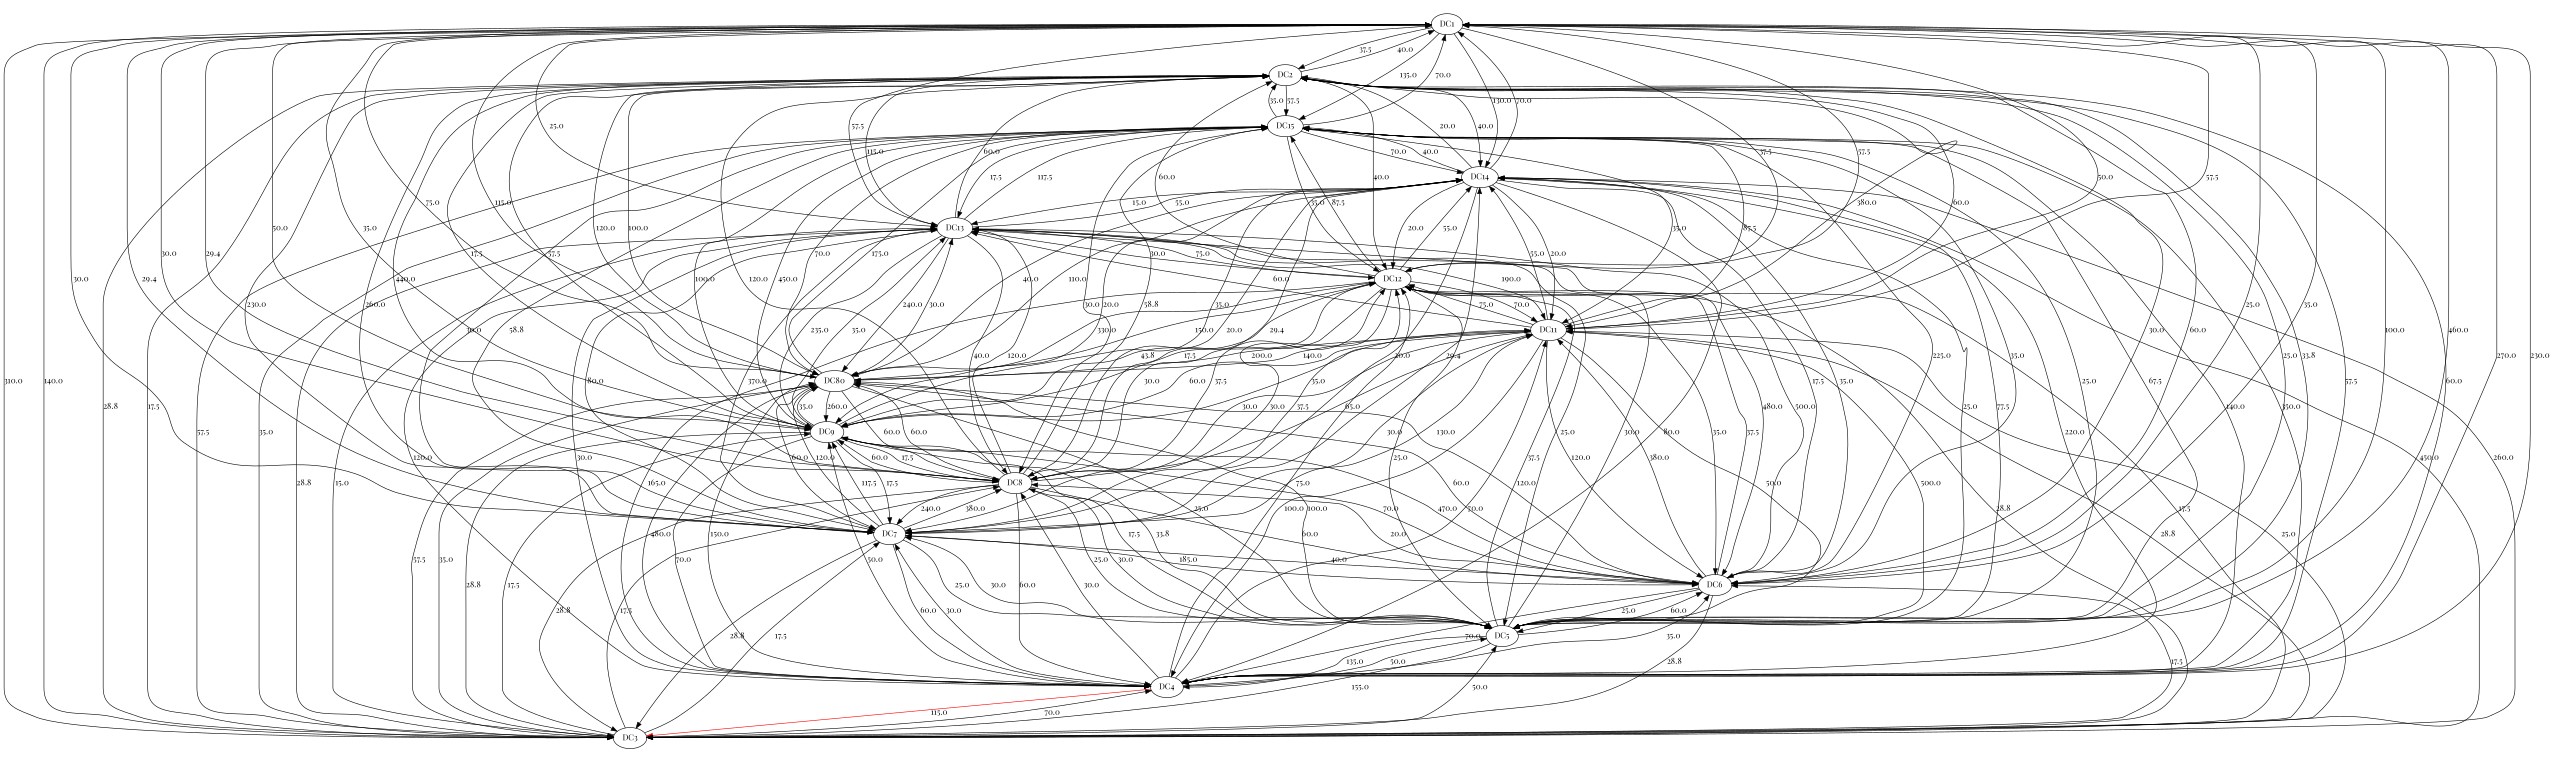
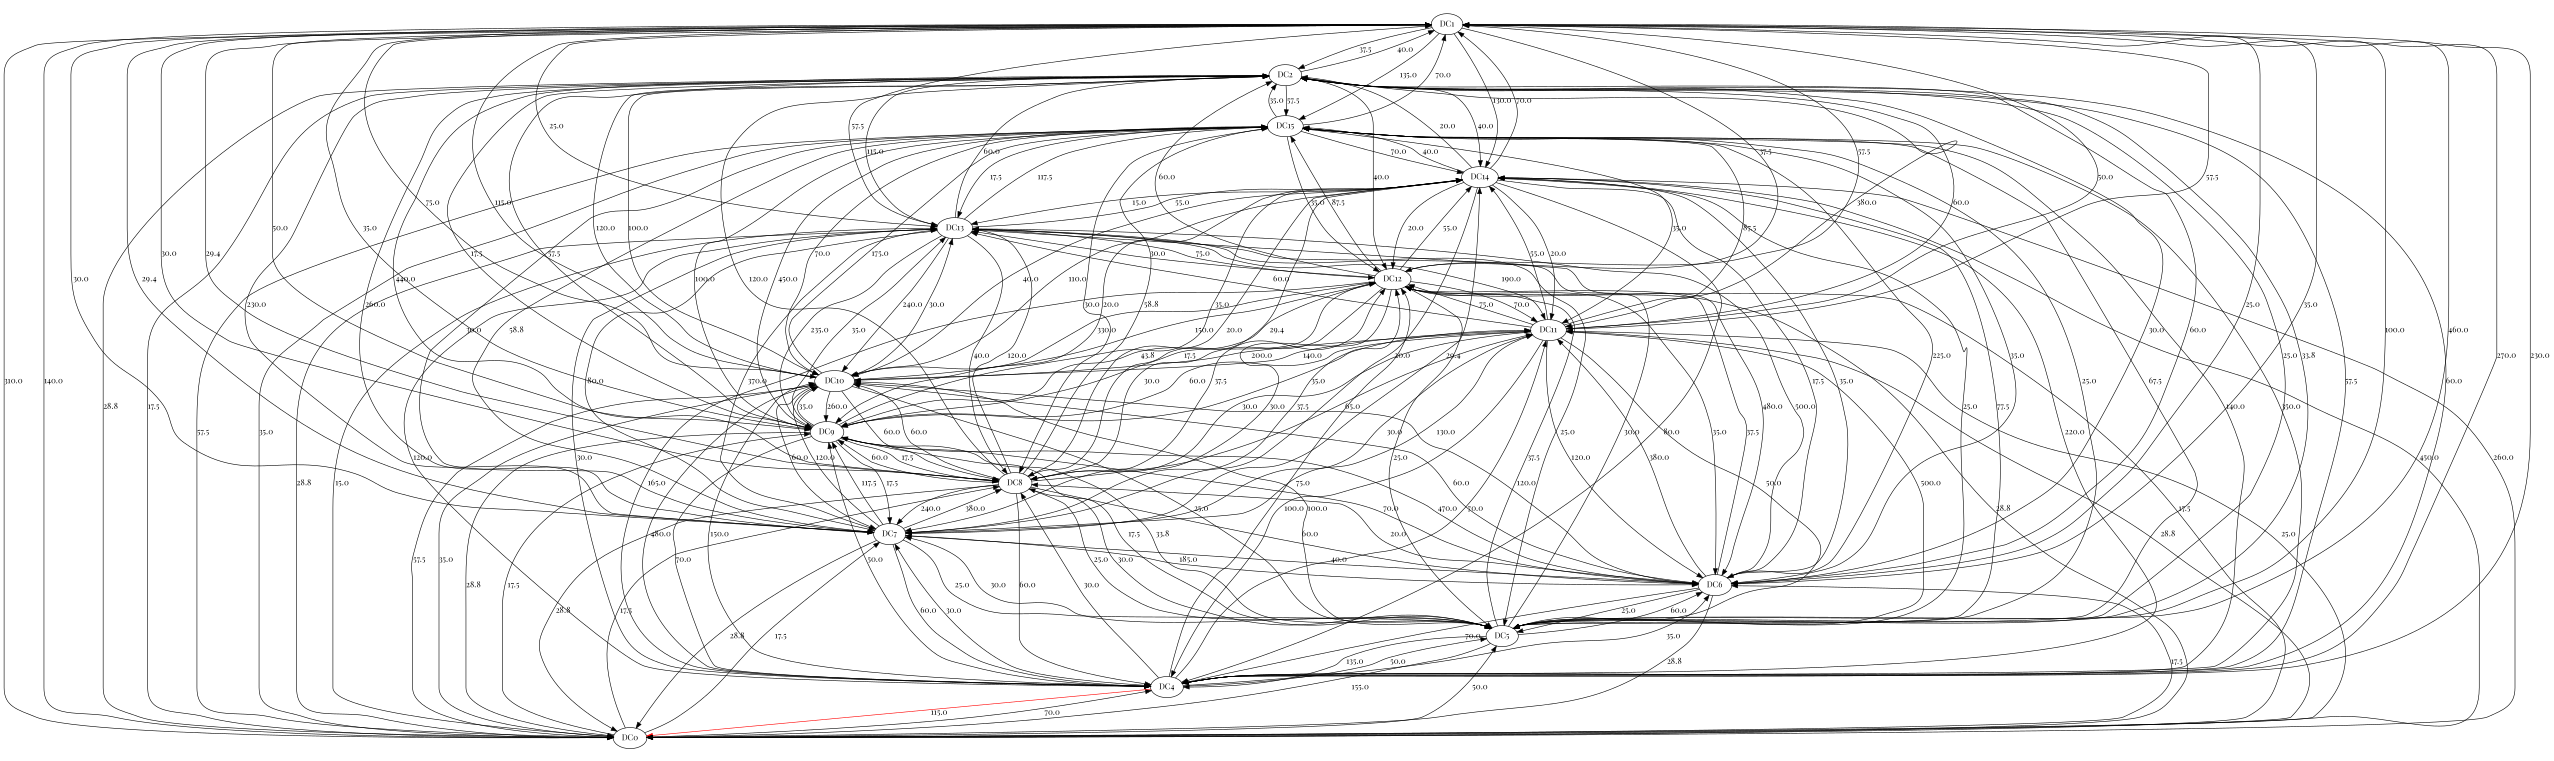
  digraph {
    fontname="Playfair Display"
    node [fontname="Playfair Display"]
    edge [color=black fontname="Playfair Display"]
    DC1
    DC2
-   DC3
+   DC3 [label=DC0]
    DC4
    DC5
    DC6
    DC7
    DC8
    DC9
-   DC10 [label=DC80]
+   DC10
    DC11
    DC12
    DC13
    DC14
    DC15
    DC1 -> DC2 [label=37.5]
    DC1 -> DC3 [label=310.0]
    DC1 -> DC4 [label=270.0]
    DC1 -> DC5 [label=100.0]
    DC1 -> DC6 [label=25.0]
    DC1 -> DC7 [label=30.0]
    DC1 -> DC8 [label=30.0]
    DC1 -> DC9 [label=50.0]
    DC1 -> DC10 [label=75.0]
    DC1 -> DC11 [label=50.0]
    DC1 -> DC12 [label=37.5]
    DC1 -> DC13 [label=25.0]
    DC1 -> DC14 [label=130.0]
    DC1 -> DC15 [label=135.0]
    DC2 -> DC1 [label=40.0]
    DC2 -> DC3 [label=28.8]
    DC2 -> DC4 [label=57.5]
    DC2 -> DC5 [label=25.0]
    DC2 -> DC6 [label=60.0]
    DC2 -> DC7 [label=230.0]
    DC2 -> DC8 [label=440.0]
    DC2 -> DC9 [label=57.5]
    DC2 -> DC10 [label=100.0]
    DC2 -> DC11 [label=380.0]
    DC2 -> DC12 [label=40.0]
    DC2 -> DC13 [label=115.0]
    DC2 -> DC14 [label=40.0]
    DC2 -> DC15 [label=57.5]
    DC3 -> DC1 [label=140.0]
    DC3 -> DC2 [label=17.5]
    DC3 -> DC4 [label=70.0]
    DC3 -> DC5 [label=50.0]
    DC3 -> DC6 [label=17.5]
    DC3 -> DC7 [label=17.5]
    DC3 -> DC8 [label=17.5]
    DC3 -> DC9 [label=17.5]
    DC3 -> DC10 [label=35.0]
    DC3 -> DC11 [label=25.0]
    DC3 -> DC12 [label=17.5]
    DC3 -> DC13 [label=15.0]
    DC3 -> DC14 [label=260.0]
    DC3 -> DC15 [label=35.0]
    DC4 -> DC1 [label=230.0]
    DC4 -> DC2 [label=60.0]
    DC4 -> DC3 [color=red label=115.0]
    DC4 -> DC5 [label=50.0]
    DC4 -> DC6 [label=35.0]
    DC4 -> DC7 [label=30.0]
    DC4 -> DC8 [label=30.0]
    DC4 -> DC9 [label=50.0]
    DC4 -> DC10 [label=150.0]
    DC4 -> DC11 [label=70.0]
    DC4 -> DC12 [label=75.0]
    DC4 -> DC13 [label=30.0]
    DC4 -> DC14 [label=220.0]
    DC4 -> DC15 [label=350.0]
    DC5 -> DC1 [label=460.0]
    DC5 -> DC2 [label=33.8]
    DC5 -> DC3 [label=155.0]
    DC5 -> DC4 [label=135.0]
    DC5 -> DC6 [label=60.0]
    DC5 -> DC7 [label=30.0]
    DC5 -> DC8 [label=30.0]
    DC5 -> DC9 [label=33.8]
    DC5 -> DC10 [label=100.0]
    DC5 -> DC11 [label=500.0]
    DC5 -> DC12 [label=37.5]
    DC5 -> DC13 [label=30.0]
    DC5 -> DC14 [label=77.5]
    DC5 -> DC15 [label=67.5]
    DC6 -> DC1 [label=35.0]
    DC6 -> DC2 [label=30.0]
    DC6 -> DC3 [label=28.8]
    DC6 -> DC4 [label=70.0]
    DC6 -> DC5 [label=25.0]
    DC6 -> DC7 [label=40.0]
    DC6 -> DC8 [label=20.0]
    DC6 -> DC9 [label=470.0]
    DC6 -> DC10 [label=120.0]
    DC6 -> DC11 [label=380.0]
    DC6 -> DC12 [label=37.5]
    DC6 -> DC13 [label=500.0]
    DC6 -> DC14 [label=35.0]
    DC6 -> DC15 [label=225.0]
    DC7 -> DC1 [label=29.4]
    DC7 -> DC2 [label=260.0]
    DC7 -> DC3 [label=28.8]
    DC7 -> DC4 [label=60.0]
    DC7 -> DC5 [label=25.0]
    DC7 -> DC6 [label=185.0]
    DC7 -> DC8 [label=380.0]
    DC7 -> DC9 [label=117.5]
    DC7 -> DC10 [label=120.0]
    DC7 -> DC11 [label=130.0]
    DC7 -> DC12 [label=37.5]
    DC7 -> DC13 [label=370.0]
    DC7 -> DC14 [label=29.4]
    DC7 -> DC15 [label=58.8]
    DC8 -> DC1 [label=29.4]
    DC8 -> DC2 [label=120.0]
    DC8 -> DC3 [label=28.8]
    DC8 -> DC4 [label=60.0]
    DC8 -> DC5 [label=25.0]
    DC8 -> DC6 [label=60.0]
    DC8 -> DC7 [label=240.0]
    DC8 -> DC9 [label=60.0]
    DC8 -> DC10 [label=60.0]
    DC8 -> DC11 [label=65.0]
    DC8 -> DC12 [label=37.5]
    DC8 -> DC13 [label=120.0]
    DC8 -> DC14 [label=29.4]
    DC8 -> DC15 [label=58.8]
    DC9 -> DC1 [label=35.0]
    DC9 -> DC2 [label=17.5]
    DC9 -> DC3 [label=28.8]
    DC9 -> DC4 [label=70.0]
    DC9 -> DC5 [label=17.5]
    DC9 -> DC6 [label=70.0]
    DC9 -> DC7 [label=17.5]
    DC9 -> DC8 [label=17.5]
    DC9 -> DC10 [label=35.0]
    DC9 -> DC11 [label=35.0]
    DC9 -> DC12 [label=17.5]
    DC9 -> DC13 [label=35.0]
    DC9 -> DC14 [label=35.0]
    DC9 -> DC15 [label=450.0]
    DC10 -> DC1 [label=115.0]
    DC10 -> DC2 [label=120.0]
    DC10 -> DC3 [label=57.5]
    DC10 -> DC4 [label=480.0]
    DC10 -> DC5 [label=25.0]
    DC10 -> DC6 [label=60.0]
    DC10 -> DC7 [label=60.0]
    DC10 -> DC8 [label=60.0]
    DC10 -> DC9 [label=260.0]
    DC10 -> DC11 [label=140.0]
    DC10 -> DC12 [label=150.0]
    DC10 -> DC13 [label=30.0]
    DC10 -> DC14 [label=110.0]
    DC10 -> DC15 [label=175.0]
    DC11 -> DC1 [label=57.5]
    DC11 -> DC2 [label=60.0]
    DC11 -> DC3 [label=28.8]
    DC11 -> DC4 [label=100.0]
    DC11 -> DC5 [label=50.0]
    DC11 -> DC6 [label=120.0]
    DC11 -> DC7 [label=30.0]
    DC11 -> DC8 [label=30.0]
    DC11 -> DC9 [label=60.0]
    DC11 -> DC10 [label=200.0]
    DC11 -> DC12 [label=75.0]
    DC11 -> DC13 [label=60.0]
    DC11 -> DC14 [label=55.0]
    DC11 -> DC15 [label=87.5]
    DC12 -> DC1 [label=57.5]
    DC12 -> DC2 [label=60.0]
    DC12 -> DC3 [label=28.8]
    DC12 -> DC4 [label=165.0]
    DC12 -> DC5 [label=25.0]
    DC12 -> DC6 [label=35.0]
    DC12 -> DC7 [label=30.0]
    DC12 -> DC8 [label=30.0]
    DC12 -> DC9 [label=43.8]
    DC12 -> DC10 [label=330.0]
    DC12 -> DC11 [label=70.0]
    DC12 -> DC13 [label=30.0]
    DC12 -> DC14 [label=55.0]
    DC12 -> DC15 [label=87.5]
    DC13 -> DC1 [label=57.5]
    DC13 -> DC2 [label=60.0]
    DC13 -> DC3 [label=28.8]
    DC13 -> DC4 [label=120.0]
    DC13 -> DC5 [label=25.0]
    DC13 -> DC6 [label=480.0]
    DC13 -> DC7 [label=80.0]
    DC13 -> DC8 [label=40.0]
    DC13 -> DC9 [label=235.0]
    DC13 -> DC10 [label=240.0]
    DC13 -> DC11 [label=190.0]
    DC13 -> DC12 [label=75.0]
    DC13 -> DC14 [label=55.0]
    DC13 -> DC15 [label=117.5]
    DC14 -> DC1 [label=70.0]
    DC14 -> DC2 [label=20.0]
    DC14 -> DC3 [label=450.0]
    DC14 -> DC4 [label=80.0]
    DC14 -> DC5 [label=25.0]
    DC14 -> DC6 [label=17.5]
    DC14 -> DC7 [label=20.0]
    DC14 -> DC8 [label=20.0]
    DC14 -> DC9 [label=20.0]
    DC14 -> DC10 [label=40.0]
    DC14 -> DC11 [label=20.0]
    DC14 -> DC12 [label=20.0]
    DC14 -> DC13 [label=15.0]
    DC14 -> DC15 [label=40.0]
    DC15 -> DC1 [label=70.0]
    DC15 -> DC2 [label=35.0]
    DC15 -> DC3 [label=57.5]
    DC15 -> DC4 [label=140.0]
    DC15 -> DC5 [label=25.0]
    DC15 -> DC6 [label=35.0]
    DC15 -> DC7 [label=30.0]
    DC15 -> DC8 [label=30.0]
    DC15 -> DC9 [label=100.0]
    DC15 -> DC10 [label=70.0]
    DC15 -> DC11 [label=35.0]
    DC15 -> DC12 [label=35.0]
    DC15 -> DC13 [label=17.5]
    DC15 -> DC14 [label=70.0]
  }
